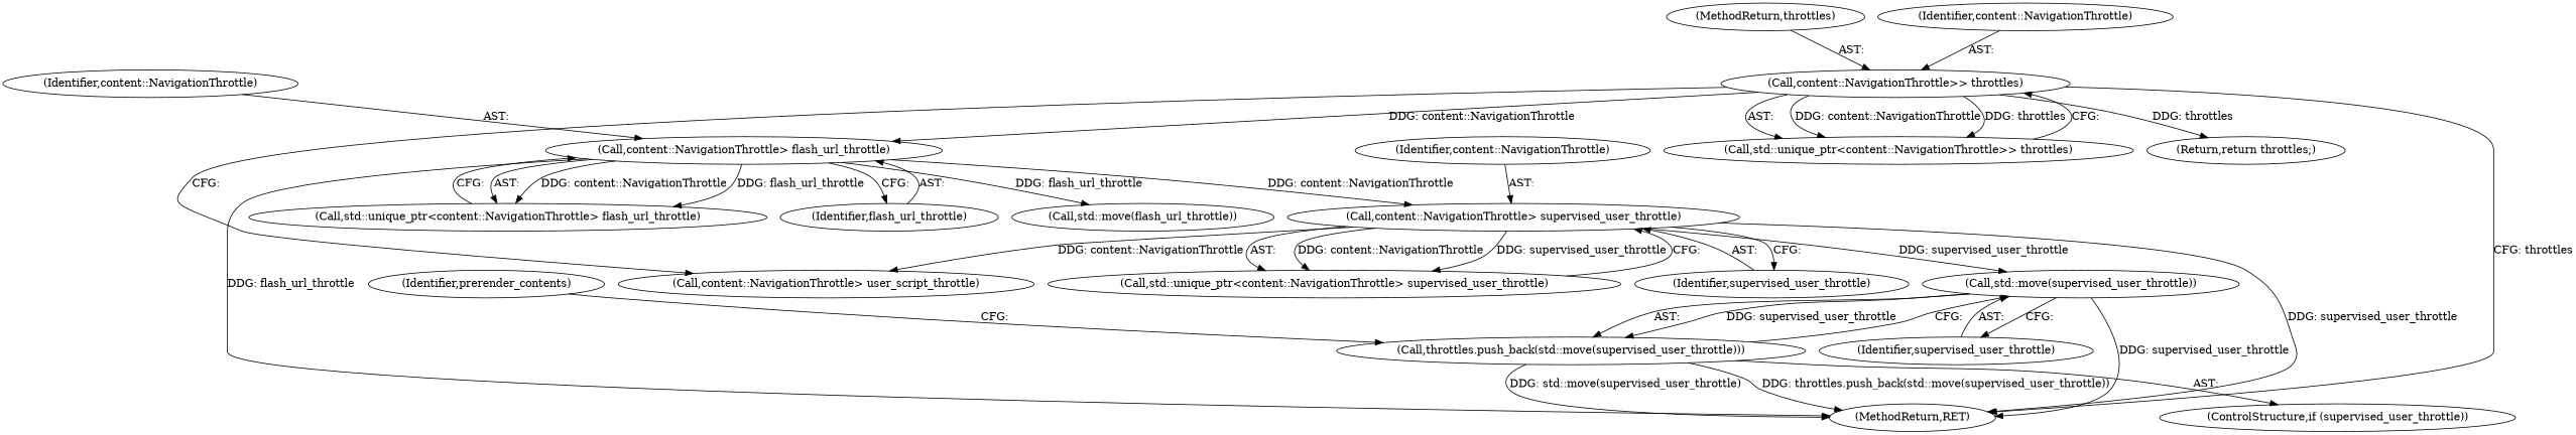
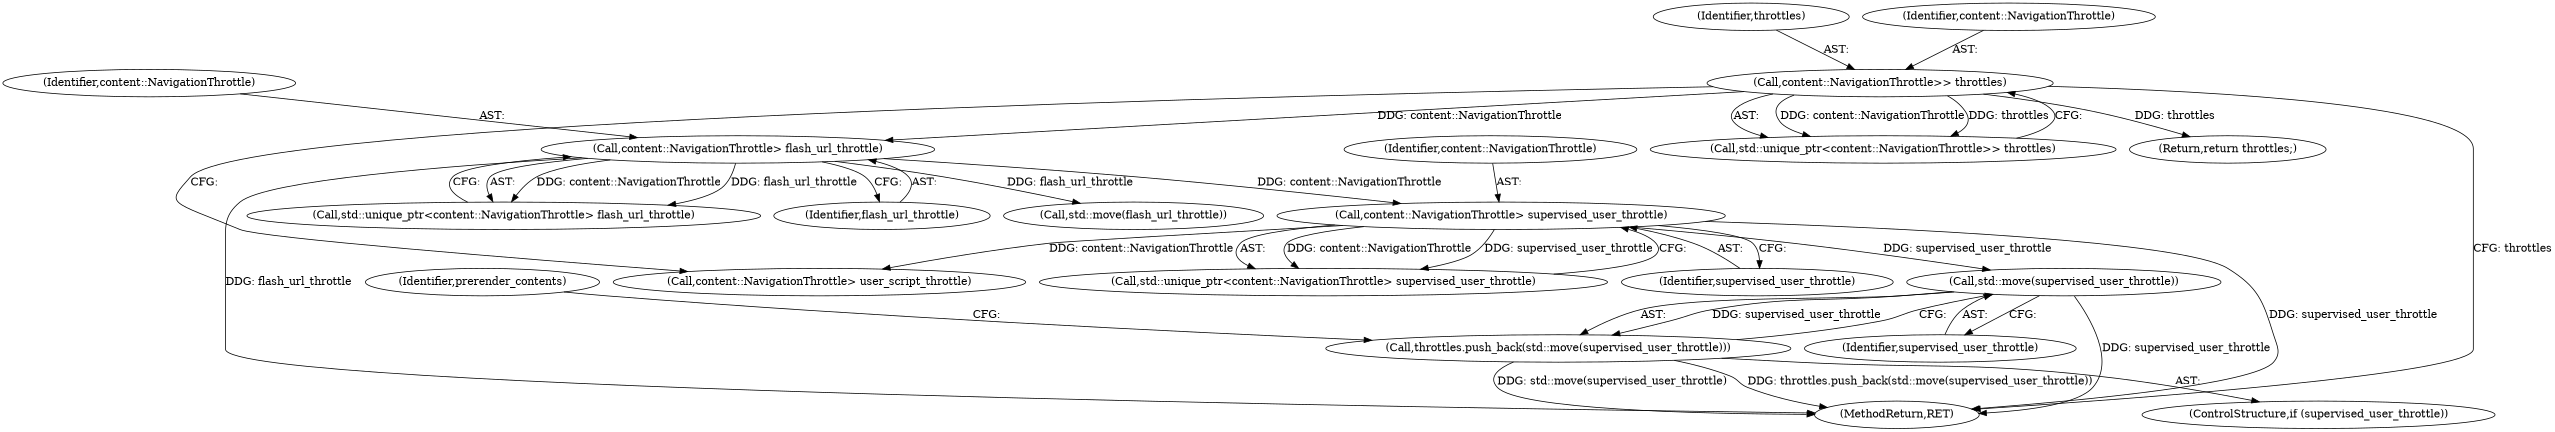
  digraph {
    n1 [label="(Call,std::move(supervised_user_throttle))"]
    n2 [label="(Call,throttles.push_back(std::move(supervised_user_throttle)))"]
    n3 [label="(MethodReturn,RET)"]
    n4 [label="(Identifier,supervised_user_throttle)"]
    n5 [label="(ControlStructure,if (supervised_user_throttle))"]
    n6 [label="(Call,content::NavigationThrottle> supervised_user_throttle)"]
    n7 [label="(Call,std::unique_ptr<content::NavigationThrottle> supervised_user_throttle)"]
    n8 [label="(Call,content::NavigationThrottle> user_script_throttle)"]
    n9 [label="(Identifier,supervised_user_throttle)"]
    n10 [label="(Call,content::NavigationThrottle> flash_url_throttle)"]
    n11 [label="(Identifier,flash_url_throttle)"]
    n12 [label="(Call,std::unique_ptr<content::NavigationThrottle> flash_url_throttle)"]
    n13 [label="(Call,std::move(flash_url_throttle))"]
    n14 [label="(Call,content::NavigationThrottle>> throttles)"]
    n15 [label="(Call,std::unique_ptr<content::NavigationThrottle>> throttles)"]
    n16 [label="(Return,return throttles;)"]
-   n17 [label="(MethodReturn,throttles)"]
+   n17 [label="(Identifier,throttles)"]
    n18 [label="(Identifier,content::NavigationThrottle)"]
    n19 [label="(Identifier,prerender_contents)"]
    n20 [label="(Identifier,content::NavigationThrottle)"]
    n21 [label="(Identifier,content::NavigationThrottle)"]
    n1 -> n2 [label="AST: "]
    n1 -> n2 [label="DDG: supervised_user_throttle"]
    n1 -> n3 [label="DDG: supervised_user_throttle"]
    n1 -> n4 [label="CFG: "]
    n2 -> n1 [label="CFG: "]
    n2 -> n3 [label="DDG: throttles.push_back(std::move(supervised_user_throttle))"]
    n2 -> n3 [label="DDG: std::move(supervised_user_throttle)"]
    n2 -> n5 [label="AST: "]
    n4 -> n1 [label="AST: "]
    n6 -> n1 [label="DDG: supervised_user_throttle"]
    n6 -> n3 [label="DDG: supervised_user_throttle"]
    n6 -> n7 [label="AST: "]
    n6 -> n7 [label="DDG: content::NavigationThrottle"]
    n6 -> n7 [label="DDG: supervised_user_throttle"]
    n6 -> n8 [label="DDG: content::NavigationThrottle"]
    n6 -> n9 [label="CFG: "]
    n7 -> n6 [label="CFG: "]
    n9 -> n6 [label="AST: "]
    n10 -> n3 [label="DDG: flash_url_throttle"]
    n10 -> n6 [label="DDG: content::NavigationThrottle"]
    n10 -> n11 [label="CFG: "]
    n10 -> n12 [label="AST: "]
    n10 -> n12 [label="DDG: content::NavigationThrottle"]
    n10 -> n12 [label="DDG: flash_url_throttle"]
    n10 -> n13 [label="DDG: flash_url_throttle"]
    n11 -> n10 [label="AST: "]
    n12 -> n10 [label="CFG: "]
    n14 -> n3 [label="CFG: throttles"]
    n14 -> n8 [label="CFG: "]
    n14 -> n10 [label="DDG: content::NavigationThrottle"]
    n14 -> n15 [label="AST: "]
    n14 -> n15 [label="DDG: content::NavigationThrottle"]
    n14 -> n15 [label="DDG: throttles"]
    n14 -> n16 [label="DDG: throttles"]
    n15 -> n14 [label="CFG: "]
    n17 -> n14 [label="AST: "]
    n18 -> n6 [label="AST: "]
    n19 -> n2 [label="CFG: "]
    n20 -> n10 [label="AST: "]
    n21 -> n14 [label="AST: "]
  }
